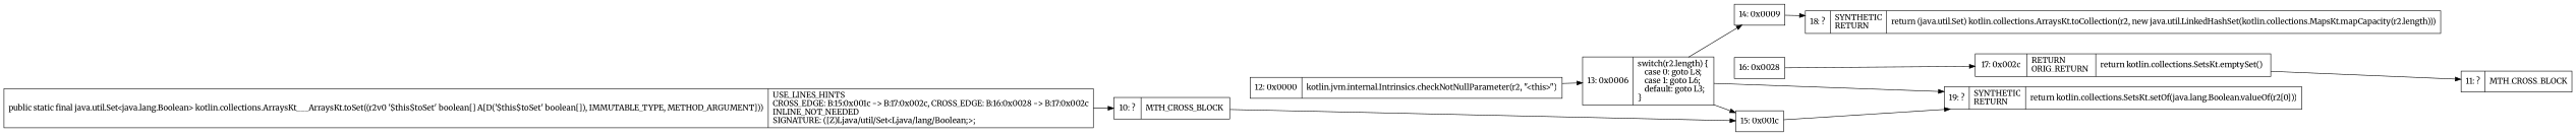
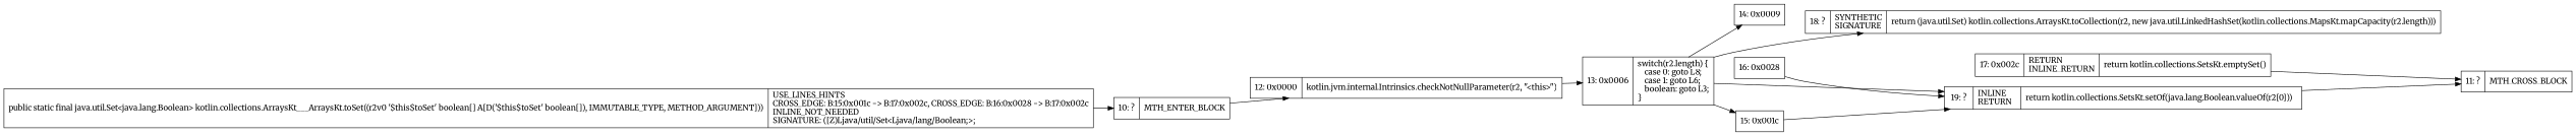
  digraph {
    fontname=Merriweather
    rankdir=LR
    node [fontname=Merriweather shape=record]
    edge [fontname=Merriweather]
-   n1 [label="{10\:\ ?|MTH_CROSS_BLOCK\l}"]
+   n1 [label="{10\:\ ?|MTH_ENTER_BLOCK\l}"]
    n2 [label="{12\:\ 0x0000|kotlin.jvm.internal.Intrinsics.checkNotNullParameter(r2, \"\<this\>\")\l}"]
-   n3 [label="{13\:\ 0x0006|switch(r2.length) \{\l    case 0: goto L8;\l    case 1: goto L6;\l    default: goto L3;\l\}\l}"]
+   n3 [label="{13\:\ 0x0006|switch(r2.length) \{\l    case 0: goto L8;\l    case 1: goto L6;\l    boolean: goto L3;\l\}\l}"]
    n4 [label="{14\:\ 0x0009}"]
    n5 [label="{15\:\ 0x001c}"]
-   n6 [label="{19\:\ ?|SYNTHETIC\lRETURN\l|return kotlin.collections.SetsKt.setOf(java.lang.Boolean.valueOf(r2[0]))\l}"]
-   n7 [label="{18\:\ ?|SYNTHETIC\lRETURN\l|return (java.util.Set) kotlin.collections.ArraysKt.toCollection(r2, new java.util.LinkedHashSet(kotlin.collections.MapsKt.mapCapacity(r2.length)))\l}"]
+   n6 [label="{19\:\ ?|INLINE\lRETURN\l|return kotlin.collections.SetsKt.setOf(java.lang.Boolean.valueOf(r2[0]))\l}"]
+   n7 [label="{18\:\ ?|SYNTHETIC\lSIGNATURE\l|return (java.util.Set) kotlin.collections.ArraysKt.toCollection(r2, new java.util.LinkedHashSet(kotlin.collections.MapsKt.mapCapacity(r2.length)))\l}"]
    n8 [label="{16\:\ 0x0028}"]
-   n9 [label="{17\:\ 0x002c|RETURN\lORIG_RETURN\l|return kotlin.collections.SetsKt.emptySet()\l}"]
+   n9 [label="{17\:\ 0x002c|RETURN\lINLINE_RETURN\l|return kotlin.collections.SetsKt.emptySet()\l}"]
    n10 [label="{11\:\ ?|MTH_CROSS_BLOCK\l}"]
    n11 [label="{public static final java.util.Set\<java.lang.Boolean\> kotlin.collections.ArraysKt___ArraysKt.toSet((r2v0 '$this$toSet' boolean[] A[D('$this$toSet' boolean[]), IMMUTABLE_TYPE, METHOD_ARGUMENT]))  | USE_LINES_HINTS\lCROSS_EDGE: B:15:0x001c \-\> B:17:0x002c, CROSS_EDGE: B:16:0x0028 \-\> B:17:0x002c\lINLINE_NOT_NEEDED\lSIGNATURE: ([Z)Ljava\/util\/Set\<Ljava\/lang\/Boolean;\>;\l}"]
-   n1 -> n5
+   n1 -> n2
    n2 -> n3
    n3 -> n4
    n3 -> n5
    n3 -> n6
-   n4 -> n7
+   n3 -> n7
    n5 -> n6
-   n8 -> n9
+   n6 -> n10
+   n8 -> n6
    n9 -> n10
    n11 -> n1
  }
